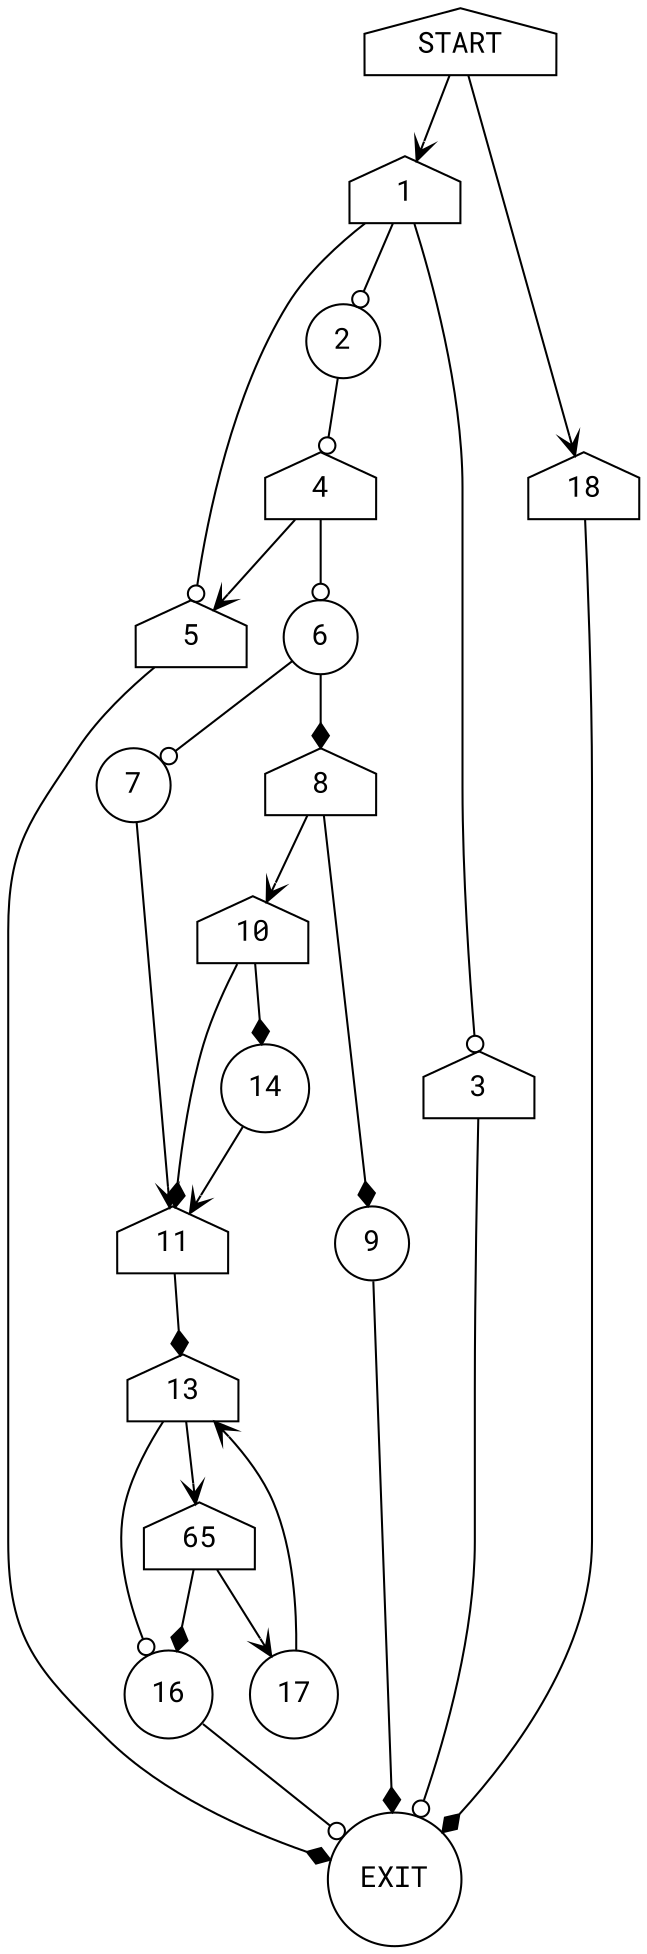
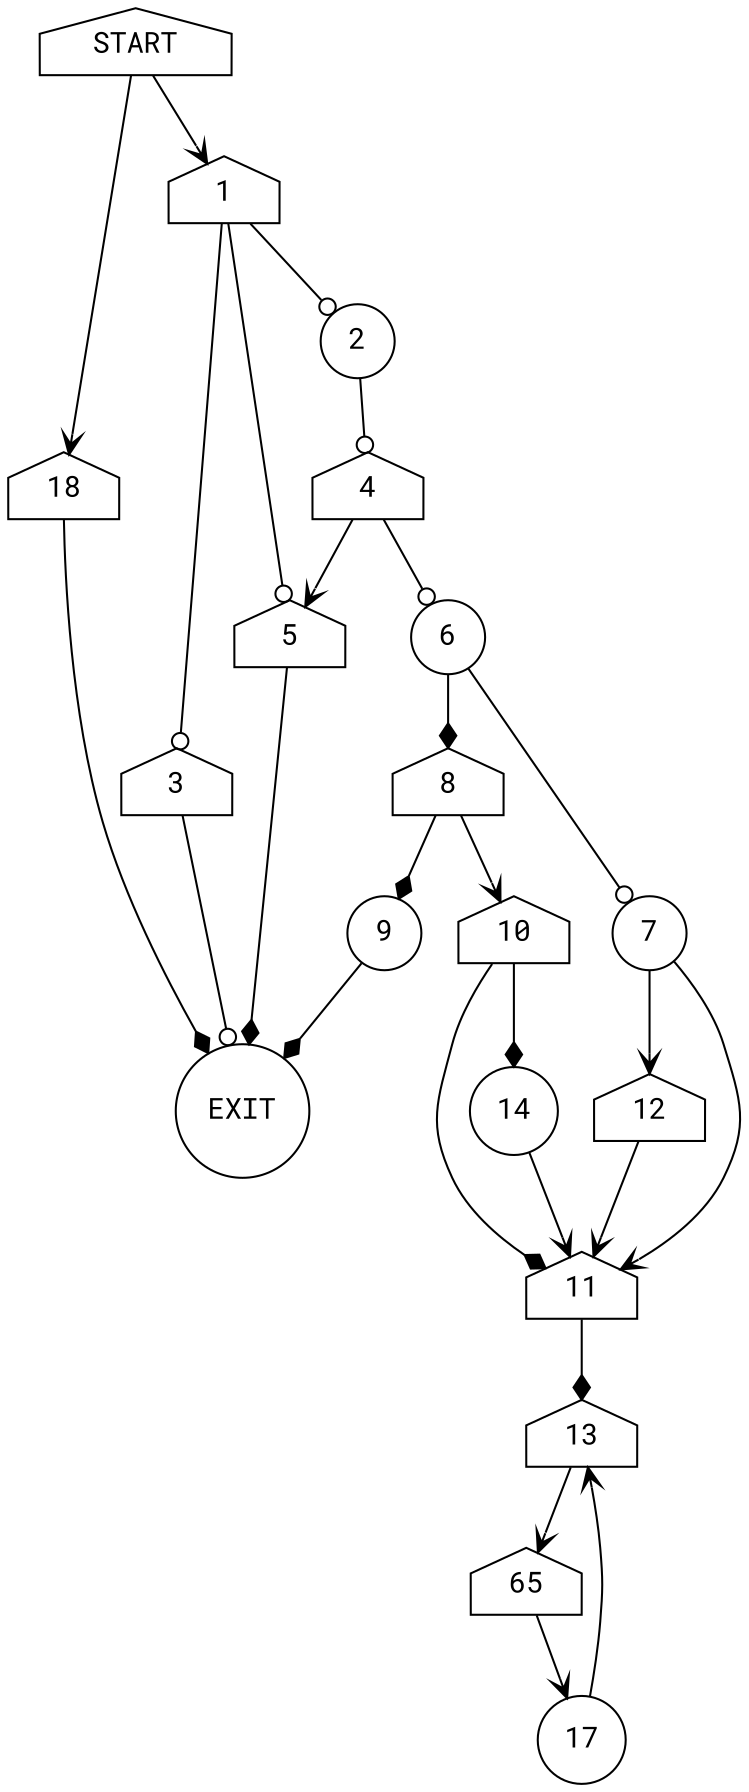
  digraph {
    fontname="Roboto Mono"
    node [fontname="Roboto Mono" shape=house]
    edge [arrowhead=vee fontname="Roboto Mono"]
    n1 [label=START]
    1
    18
    2 [shape=circle]
    3
    5
    n7 [label=EXIT shape=circle]
    4
    6 [shape=circle]
    7 [shape=circle]
    8
    11
+   12
    9 [shape=circle]
    10
    13
    14 [shape=circle]
    n18 [label=65]
-   16 [shape=circle]
    17 [shape=circle]
    n1 -> 1
    n1 -> 18
    1 -> 2 [arrowhead=odot]
    1 -> 3 [arrowhead=odot]
    1 -> 5 [arrowhead=odot]
    18 -> n7 [arrowhead=diamond]
    2 -> 4 [arrowhead=odot]
    3 -> n7 [arrowhead=odot]
    5 -> n7 [arrowhead=diamond]
    4 -> 5
    4 -> 6 [arrowhead=odot]
    6 -> 7 [arrowhead=odot]
    6 -> 8 [arrowhead=diamond]
    7 -> 11
+   7 -> 12
    8 -> 9 [arrowhead=diamond]
    8 -> 10
    11 -> 13 [arrowhead=diamond]
+   12 -> 11
    9 -> n7 [arrowhead=diamond]
    10 -> 11 [arrowhead=diamond]
    10 -> 14 [arrowhead=diamond]
    13 -> n18
-   13 -> 16 [arrowhead=odot]
    14 -> 11
-   n18 -> 16 [arrowhead=diamond]
    n18 -> 17
-   16 -> n7 [arrowhead=odot]
    17 -> 13
  }
